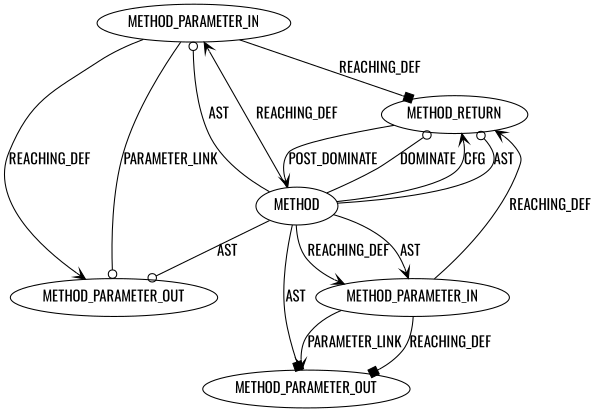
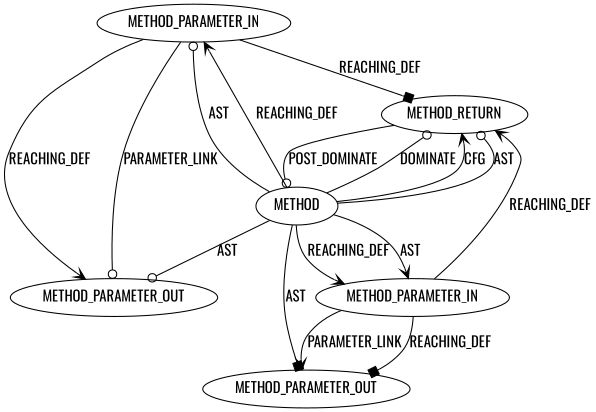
  digraph {
    fontname=Oswald
    node [CODE="struct sock *sk" COLUMN_NUMBER=19 EVALUATION_STRATEGY=BY_VALUE IS_VARIADIC=false LINE_NUMBER=139 NAME=sk ORDER=1 TYPE_FULL_NAME="sock*" fontname=Oswald]
    edge [arrowhead=vee fontname=Oswald]
    n1 [INDEX=1 label=METHOD_PARAMETER_IN]
    n2 [INDEX=1 label=METHOD_PARAMETER_OUT]
    n3 [CODE=RET COLUMN_NUMBER=6 ORDER=4 TYPE_FULL_NAME=void label=METHOD_RETURN IS_VARIADIC="" NAME=""]
    n4 [AST_PARENT_FULL_NAME="tls.h:<global>" AST_PARENT_TYPE=TYPE_DECL CODE="void tls_ctx_free(struct sock *sk, struct tls_context *ctx);" COLUMN_NUMBER=6 COLUMN_NUMBER_END=59 FILENAME="tls.h" FULL_NAME=tls_ctx_free IS_EXTERNAL=false LINE_NUMBER_END=139 NAME=tls_ctx_free ORDER=15 SIGNATURE="void tls_ctx_free (sock*,tls_context*)" label=METHOD EVALUATION_STRATEGY="" IS_VARIADIC="" TYPE_FULL_NAME=""]
    n5 [CODE="struct tls_context *ctx" COLUMN_NUMBER=36 INDEX=2 NAME=ctx ORDER=2 TYPE_FULL_NAME="tls_context*" label=METHOD_PARAMETER_OUT]
    n6 [CODE="struct tls_context *ctx" COLUMN_NUMBER=36 INDEX=2 NAME=ctx ORDER=2 TYPE_FULL_NAME="tls_context*" label=METHOD_PARAMETER_IN]
    n1 -> n2 [VARIABLE=sk label=REACHING_DEF]
    n1 -> n2 [arrowhead=odot label=PARAMETER_LINK]
    n1 -> n3 [VARIABLE=sk arrowhead=box label=REACHING_DEF]
-   n3 -> n4 [label=POST_DOMINATE]
+   n3 -> n4 [arrowhead=odot label=POST_DOMINATE]
    n4 -> n1 [arrowhead=odot label=AST]
    n4 -> n1 [label=REACHING_DEF]
    n4 -> n2 [arrowhead=odot label=AST]
    n4 -> n3 [arrowhead=odot label=DOMINATE]
    n4 -> n3 [label=CFG]
    n4 -> n3 [arrowhead=odot label=AST]
    n4 -> n5 [arrowhead=box label=AST]
    n4 -> n6 [label=REACHING_DEF]
    n4 -> n6 [label=AST]
    n6 -> n3 [VARIABLE=ctx label=REACHING_DEF]
    n6 -> n5 [label=PARAMETER_LINK]
    n6 -> n5 [VARIABLE=ctx arrowhead=box label=REACHING_DEF]
  }
